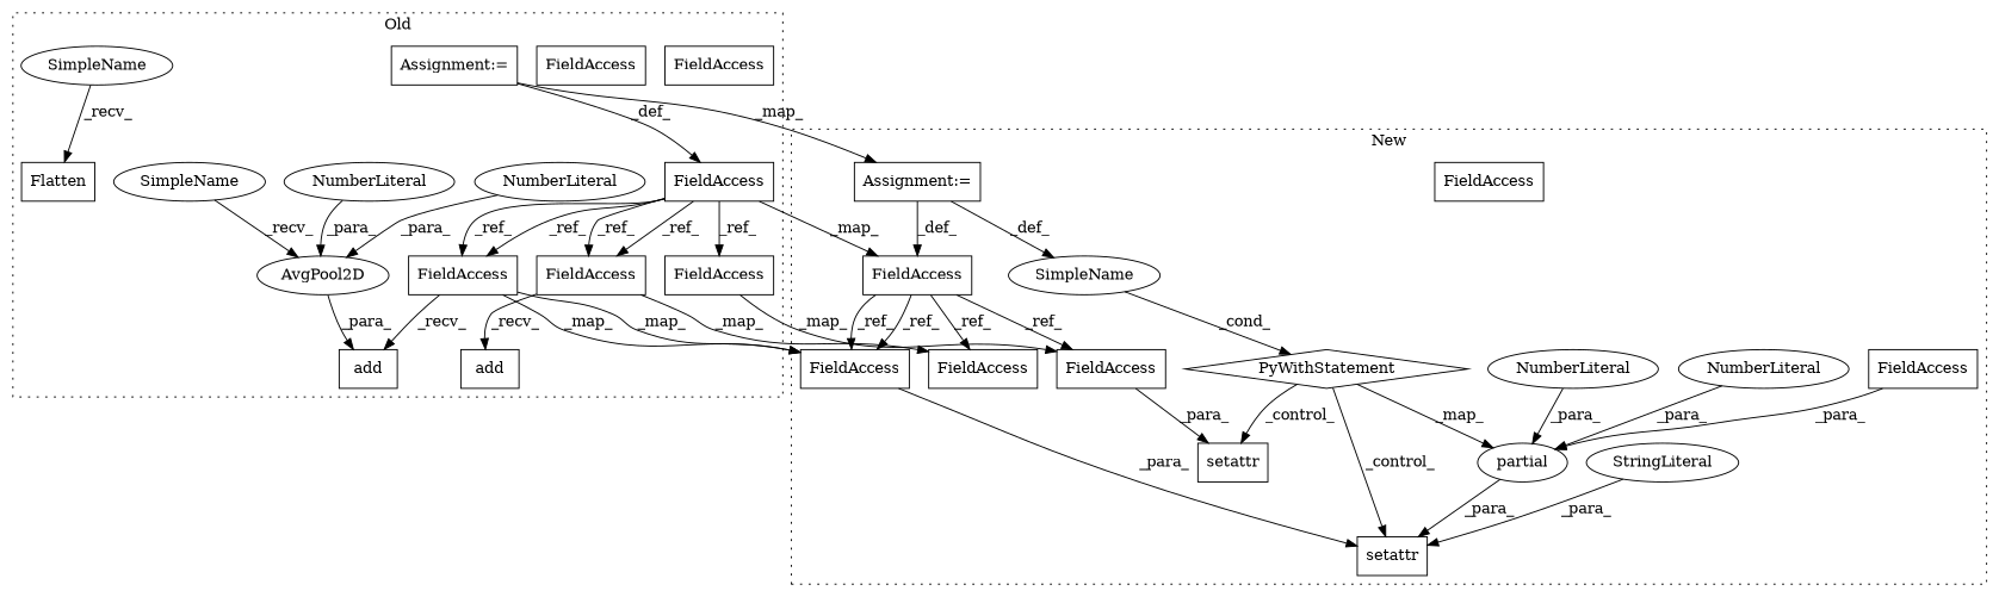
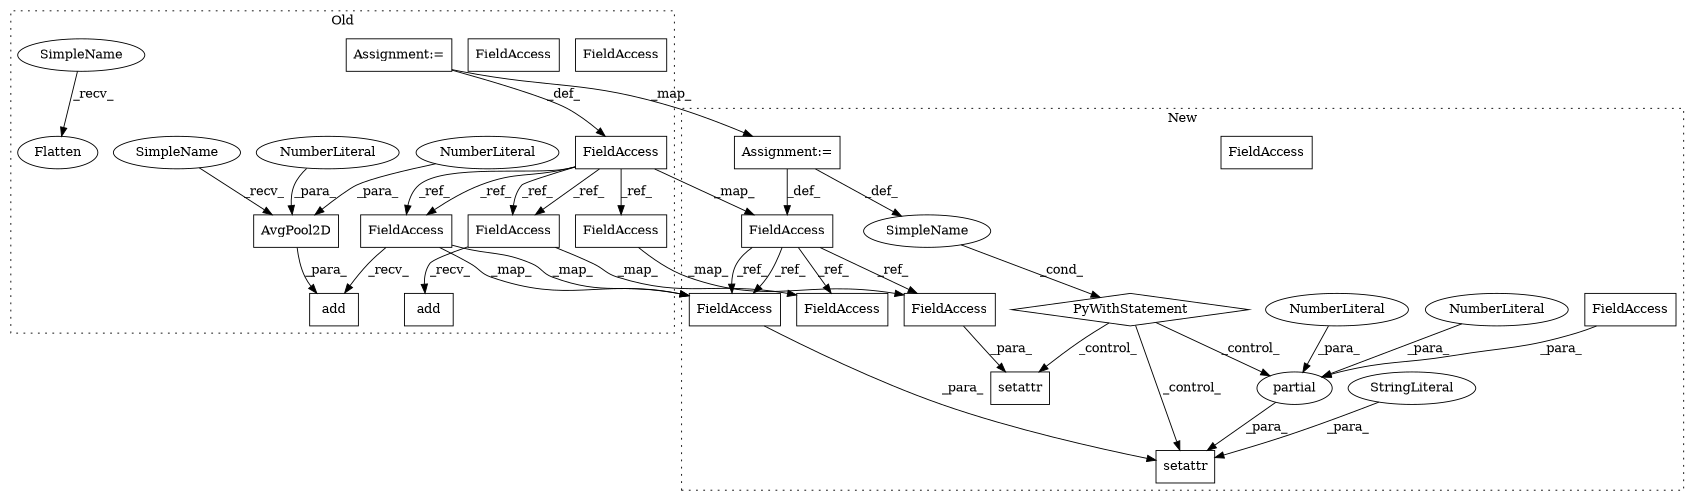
  digraph {
    node [a=22 l=11 s=7024 shape=box]
    n1 [a=32 l="4,1" label=add s="7036,7057"]
    n2 [label=FieldAccess]
    n3 [label=FieldAccess s=6772]
    n4 [label=FieldAccess s=7175]
    n5 [a=32 l="4,1" label=add s="7187,7203"]
    n6 [a=7 l=1 label="Assignment:=" s=6783]
-   n7 [a=32 l="10,1" label=AvgPool2D s="7043,7056" shape=ellipse]
-   n8 [a=32 l=9 label=Flatten s=6988]
+   n7 [a=32 l="10,1" label=AvgPool2D s="7043,7056"]
+   n8 [a=32 l=9 label=Flatten s=6988 shape=ellipse]
    n9 [a=34 l=1 label=NumberLiteral s=7055 shape=ellipse]
    n10 [a=34 l=1 label=NumberLiteral s=7053 shape=ellipse]
    n11 [a=42 l=2 label=SimpleName s=7040 shape=ellipse]
    n12 [a=42 l=2 label=SimpleName s=6985 shape=ellipse]
    n13 [label=FieldAccess s=6969]
    n14 [label=FieldAccess]
    n15 [label=FieldAccess s=7175]
    n16 [a=32 l="8,1" label=partial s="8356,8404" shape=ellipse]
    n17 [l=36 label=FieldAccess s=8364]
    n18 [a=32 l="8,1" label=setattr s="8325,8405"]
    n19 [label=FieldAccess s=8333]
    n20 [label=FieldAccess s=7914]
    n21 [label=FieldAccess s=8572]
    n22 [a=34 l=1 label=NumberLiteral s=8401 shape=ellipse]
    n23 [a=34 l=1 label=NumberLiteral s=8403 shape=ellipse]
    n24 [a=104 l="10,2" label=PyWithStatement s="7952,7986" shape=diamond]
    n25 [a=42 label=SimpleName shape=ellipse l="" s=""]
    n26 [a=45 l=10 label=StringLiteral s=8345 shape=ellipse]
    n27 [a=7 l=1 label="Assignment:=" s=7925]
    n28 [a=32 l="8,1" label=setattr s="8189,8294"]
    n29 [label=FieldAccess s=8333]
    n30 [label=FieldAccess s=8197]
    subgraph cluster_1 {
      label=Old
      style=dotted
      n1
      n2
      n3
      n4
      n5
      n6
      n7
      n8
      n9
      n10
      n11
      n12
      n13
      n14
      n15
    }
    subgraph cluster_2 {
      label=New
      style=dotted
      n16
      n17
      n18
      n19
      n20
      n21
      n22
      n23
      n24
      n25
      n26
      n27
      n28
      n29
      n30
    }
    n3 -> n13 [label=_ref_]
    n3 -> n14 [label=_ref_]
    n3 -> n14 [label=_ref_]
    n3 -> n15 [label=_ref_]
    n3 -> n15 [label=_ref_]
    n3 -> n20 [label=_map_]
    n6 -> n3 [label=_def_]
    n6 -> n27 [label=_map_]
    n7 -> n1 [label=_para_]
    n9 -> n7 [label=_para_]
    n10 -> n7 [label=_para_]
    n11 -> n7 [label=_recv_]
    n12 -> n8 [label=_recv_]
    n13 -> n30 [label=_map_]
    n14 -> n1 [label=_recv_]
    n14 -> n29 [label=_map_]
    n14 -> n29 [label=_map_]
    n15 -> n5 [label=_recv_]
    n15 -> n21 [label=_map_]
    n16 -> n18 [label=_para_]
    n17 -> n16 [label=_para_]
    n20 -> n21 [label=_ref_]
    n20 -> n29 [label=_ref_]
    n20 -> n29 [label=_ref_]
    n20 -> n30 [label=_ref_]
    n22 -> n16 [label=_para_]
    n23 -> n16 [label=_para_]
-   n24 -> n16 [label=_map_]
+   n24 -> n16 [label=_control_]
    n24 -> n18 [label=_control_]
    n24 -> n28 [label=_control_]
    n25 -> n24 [label=_cond_]
    n26 -> n18 [label=_para_]
    n27 -> n20 [label=_def_]
    n27 -> n25 [label=_def_]
    n29 -> n18 [label=_para_]
    n30 -> n28 [label=_para_]
  }
